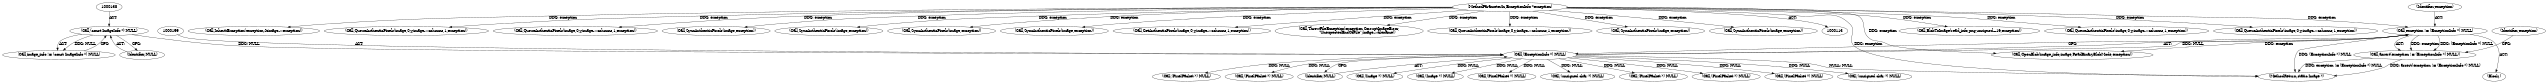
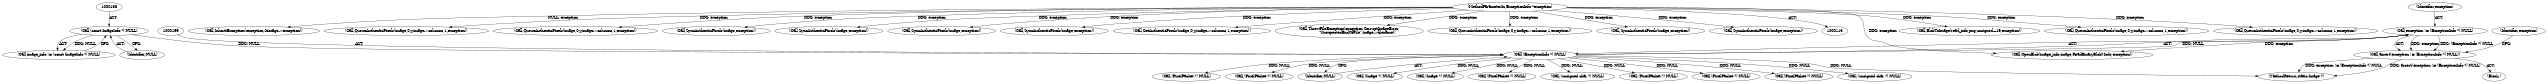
  digraph {
    n1 [label="(Call,assert(exception != (ExceptionInfo *) NULL))"]
    n2 [label="(Block,)"]
    n3 [label="(MethodReturn,static Image *)"]
    n4 [label="(Call,exception != (ExceptionInfo *) NULL)"]
    n5 [label="(Call,(ExceptionInfo *) NULL)"]
    n6 [label="(Call,OpenBlob(image_info,image,ReadBinaryBlobMode,exception))"]
    n7 [label="(Call,(PixelPacket *) NULL)"]
    n8 [label="(Call,(unsigned char *) NULL)"]
    n9 [label="(Call,(PixelPacket *) NULL)"]
    n10 [label="(Call,(PixelPacket *) NULL)"]
    n11 [label="(Call,(PixelPacket *) NULL)"]
    n12 [label="(Call,(unsigned char *) NULL)"]
    n13 [label="(Call,(PixelPacket *) NULL)"]
    n14 [label="(Call,(PixelPacket *) NULL)"]
    n15 [label="(Identifier,NULL)"]
    n16 [label="(Call,(Image *) NULL)"]
    n17 [label="(Call,(Image *) NULL)"]
    n18 [label="(MethodParameterIn,ExceptionInfo *exception)"]
    n19 [label="(Call,BlobToImage(read_info,png,unsigned+16,exception))"]
    n20 [label="(Call,QueueAuthenticPixels(image,0,y,image->columns,1,exception))"]
    n21 [label="(Call,QueueAuthenticPixels(image,0,y,image->columns,1,exception))"]
    n22 [label="(Call,InheritException(exception,&image->exception))"]
    n23 [label="(Call,QueueAuthenticPixels(image,0,y,image->columns,1,exception))"]
    n24 [label="(Call,QueueAuthenticPixels(image,0,y,image->columns,1,exception))"]
    n25 [label="(Call,SyncAuthenticPixels(image,exception))"]
    n26 [label="(Call,SyncAuthenticPixels(image,exception))"]
    n27 [label="(Call,SyncAuthenticPixels(image,exception))"]
    n28 [label="(Call,SyncAuthenticPixels(image,exception))"]
    n29 [label="(Call,GetAuthenticPixels(image,0,y,image->columns,1,exception))"]
    n30 [label="(Call,ThrowFileException(exception,CorruptImageError,\n              \"UnexpectedEndOfFile\",image->filename))"]
    n31 [label="(Call,QueueAuthenticPixels(image,0,y,image->columns,1,exception))"]
    n32 [label="(Call,SyncAuthenticPixels(image,exception))"]
    n33 [label="(Call,SyncAuthenticPixels(image,exception))"]
    1000113
    n35 [label="(Call,(const ImageInfo *) NULL)"]
    n36 [label="(Call,image_info != (const ImageInfo *) NULL)"]
    n37 [label="(Identifier,NULL)"]
    n38 [label="(Identifier,exception)"]
    n39 [label="(Identifier,exception)"]
    1000159
    1000138
-   n4 -> n2 [label="AST: "]
+   n1 -> n2 [label="AST: "]
    n1 -> n3 [label="DDG: assert(exception != (ExceptionInfo *) NULL)"]
    n1 -> n3 [label="DDG: exception != (ExceptionInfo *) NULL"]
    n4 -> n1 [label="AST: "]
    n4 -> n1 [label="DDG: exception"]
    n4 -> n1 [label="DDG: (ExceptionInfo *) NULL"]
-   n4 -> n3 [label="DDG: (ExceptionInfo *) NULL"]
-   n4 -> n5 [label="CFG: "]
+   n4 -> n5 [label="AST: "]
    n4 -> n6 [label="DDG: exception"]
-   n5 -> n3 [label="NULL: NULL"]
+   n5 -> n3 [label="DDG: NULL"]
    n5 -> n4 [label="AST: "]
    n5 -> n4 [label="DDG: NULL"]
    n5 -> n7 [label="DDG: NULL"]
    n5 -> n8 [label="DDG: NULL"]
    n5 -> n9 [label="DDG: NULL"]
    n5 -> n10 [label="DDG: NULL"]
    n5 -> n11 [label="DDG: NULL"]
    n5 -> n12 [label="DDG: NULL"]
    n5 -> n13 [label="DDG: NULL"]
    n5 -> n14 [label="DDG: NULL"]
    n5 -> n15 [label="CFG: "]
    n5 -> n16 [label="DDG: NULL"]
    n5 -> n17 [label="DDG: NULL"]
    n15 -> n5 [label="AST: "]
-   n18 -> n3 [label="DDG: exception"]
-   n18 -> n4 [label="DDG: exception"]
    n18 -> n6 [label="DDG: exception"]
    n18 -> n19 [label="DDG: exception"]
    n18 -> n20 [label="DDG: exception"]
    n18 -> n21 [label="DDG: exception"]
-   n18 -> n22 [label="DDG: exception"]
+   n18 -> n22 [label="NULL: exception"]
    n18 -> n23 [label="DDG: exception"]
    n18 -> n24 [label="DDG: exception"]
    n18 -> n25 [label="DDG: exception"]
    n18 -> n26 [label="DDG: exception"]
    n18 -> n27 [label="DDG: exception"]
    n18 -> n28 [label="DDG: exception"]
    n18 -> n29 [label="DDG: exception"]
    n18 -> n30 [label="DDG: exception"]
    n18 -> n31 [label="DDG: exception"]
    n18 -> n32 [label="DDG: exception"]
    n18 -> n33 [label="DDG: exception"]
    n18 -> 1000113 [label="AST: "]
    n35 -> n5 [label="DDG: NULL"]
    n35 -> n36 [label="AST: "]
    n35 -> n36 [label="DDG: NULL"]
    n35 -> n37 [label="CFG: "]
    n36 -> n35 [label="CFG: "]
    n37 -> n35 [label="AST: "]
    n38 -> n4 [label="AST: "]
    n39 -> n1 [label="CFG: "]
    1000159 -> n5 [label="AST: "]
    1000138 -> n35 [label="AST: "]
  }
